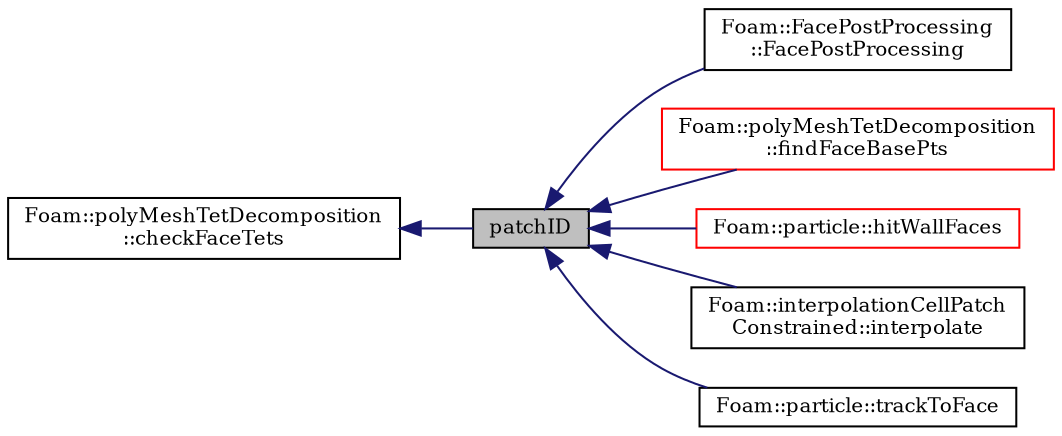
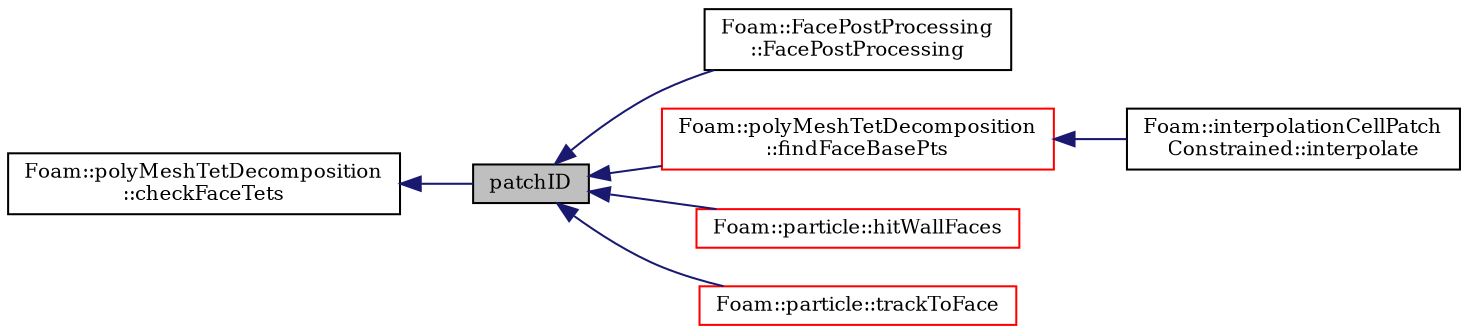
  digraph {
    fontname="DejaVu Serif"
    rankdir=LR
    node [color=black fontname="DejaVu Serif" fontsize=10 shape=record]
    edge [color=midnightblue dir=back fontname="DejaVu Serif" fontsize=10 labelfontname=Helvetica labelfontsize=10 style=solid]
    n1 [fillcolor=grey75 fontcolor=black height=0.2 label=patchID style=filled width=0.4]
    n2 [height=0.2 label="Foam::FacePostProcessing\l::FacePostProcessing" width=0.4]
    n3 [color=red height=0.2 label="Foam::polyMeshTetDecomposition\l::findFaceBasePts" width=0.4]
    n4 [color=red height=0.2 label="Foam::particle::hitWallFaces" width=0.4]
    n5 [height=0.2 label="Foam::interpolationCellPatch\lConstrained::interpolate" width=0.4]
-   n6 [height=0.2 label="Foam::particle::trackToFace" width=0.4]
+   n6 [color=red height=0.2 label="Foam::particle::trackToFace" width=0.4]
    n7 [height=0.2 label="Foam::polyMeshTetDecomposition\l::checkFaceTets" width=0.4]
    n1 -> n2
    n1 -> n3
    n1 -> n4
-   n1 -> n5
+   n3 -> n5
    n1 -> n6
    n7 -> n1
  }
